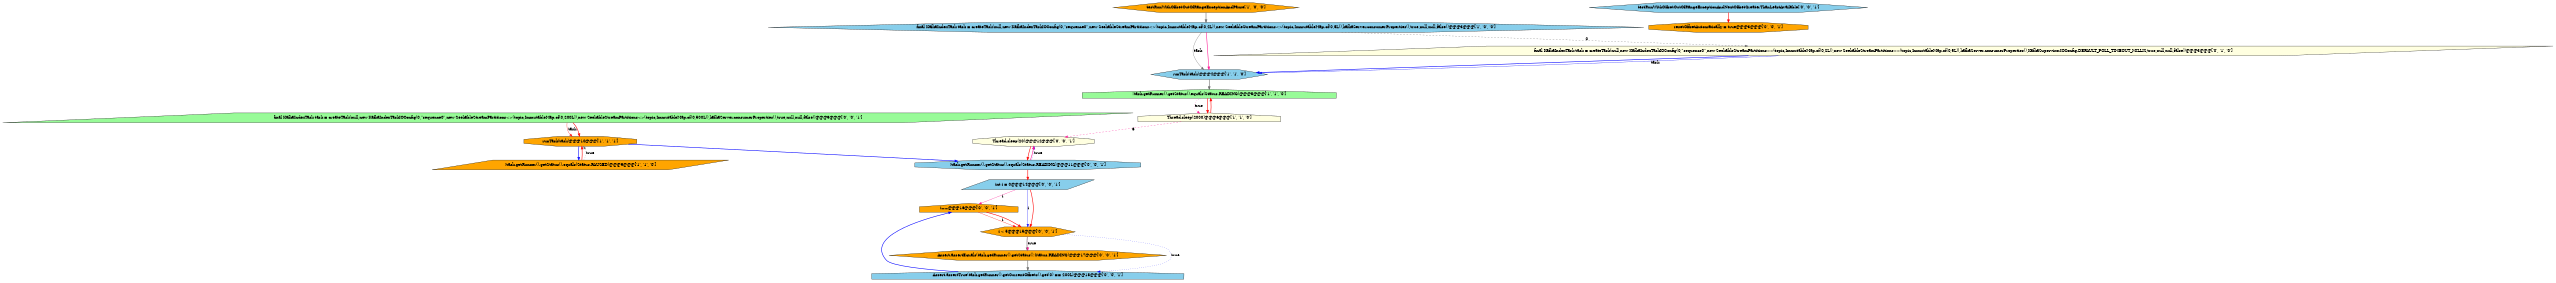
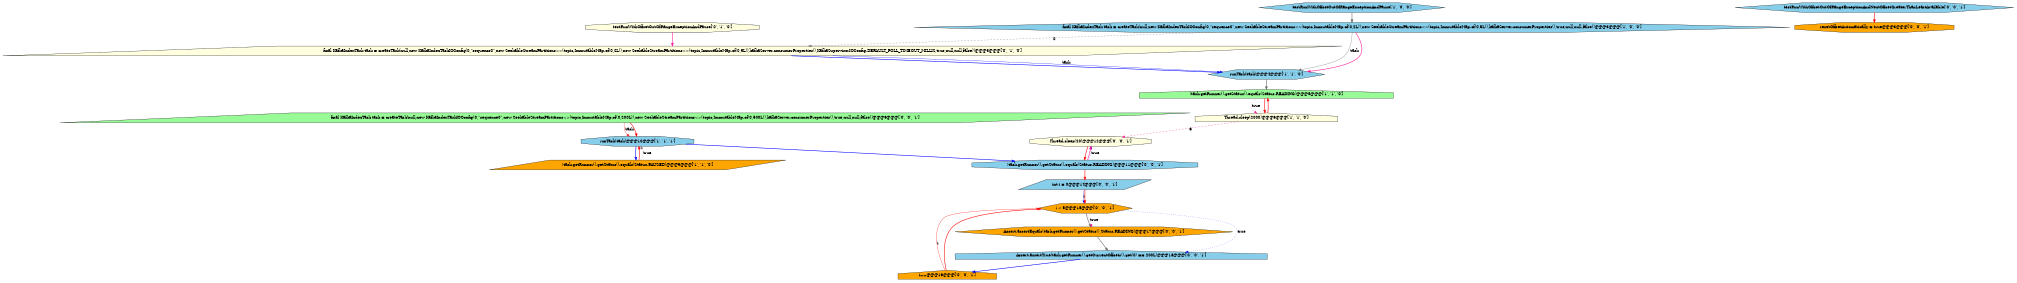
  digraph {
    node [fillcolor=orange shape=hexagon style=filled]
    edge [color=red style=bold]
    n1 [fillcolor=skyblue label="final KafkaIndexTask task = createTask(null,new KafkaIndexTaskIOConfig(0,\"sequence0\",new SeekableStreamPartitions<>(topic,ImmutableMap.of(0,2L)),new SeekableStreamPartitions<>(topic,ImmutableMap.of(0,5L)),kafkaServer.consumerProperties(),true,null,null,false))@@@3@@@['1', '0', '0']"]
    n2 [fillcolor=skyblue label="runTask(task)@@@4@@@['1', '1', '0']"]
    n3 [fillcolor=lightyellow label="final KafkaIndexTask task = createTask(null,new KafkaIndexTaskIOConfig(0,\"sequence0\",new SeekableStreamPartitions<>(topic,ImmutableMap.of(0,2L)),new SeekableStreamPartitions<>(topic,ImmutableMap.of(0,5L)),kafkaServer.consumerProperties(),KafkaSupervisorIOConfig.DEFAULT_POLL_TIMEOUT_MILLIS,true,null,null,false))@@@3@@@['0', '1', '0']" shape=parallelogram]
    n4 [fillcolor=palegreen label="!task.getRunner().getStatus().equals(Status.READING)@@@5@@@['1', '1', '0']" shape=house]
    n5 [fillcolor=skyblue label="testRunWithOffsetOutOfRangeExceptionAndNextOffsetGreaterThanLeastAvailable['0', '0', '1']"]
    n6 [label="resetOffsetAutomatically = true@@@3@@@['0', '0', '1']" shape=octagon]
    n7 [fillcolor=lightyellow label="Thread.sleep(2000)@@@6@@@['1', '1', '0']" shape=house]
-   n8 [label="testRunWithOffsetOutOfRangeExceptionAndPause['1', '0', '0']"]
+   n8 [fillcolor=skyblue label="testRunWithOffsetOutOfRangeExceptionAndPause['1', '0', '0']"]
    n9 [label="Assert.assertEquals(task.getRunner().getStatus(),Status.READING)@@@17@@@['0', '0', '1']"]
    n10 [fillcolor=skyblue label="Assert.assertTrue(task.getRunner().getCurrentOffsets().get(0) == 200L)@@@18@@@['0', '0', '1']" shape=house]
    n11 [label="i++@@@16@@@['0', '0', '1']" shape=house]
    n12 [label="!task.getRunner().getStatus().equals(Status.PAUSED)@@@9@@@['1', '1', '0']" shape=parallelogram]
-   n13 [label="runTask(task)@@@10@@@['1', '1', '1']" shape=octagon]
+   n13 [fillcolor=skyblue label="runTask(task)@@@10@@@['1', '1', '1']" shape=octagon]
    n14 [fillcolor=skyblue label="!task.getRunner().getStatus().equals(Status.READING)@@@11@@@['0', '0', '1']" shape=octagon]
    n15 [fillcolor=lightyellow label="Thread.sleep(20)@@@12@@@['0', '0', '1']" shape=octagon]
+   n16 [fillcolor=lightyellow label="testRunWithOffsetOutOfRangeExceptionAndPause['0', '1', '0']" shape=octagon]
    n17 [label="i < 5@@@15@@@['0', '0', '1']"]
    n18 [fillcolor=palegreen label="final KafkaIndexTask task = createTask(null,new KafkaIndexTaskIOConfig(0,\"sequence0\",new SeekableStreamPartitions<>(topic,ImmutableMap.of(0,200L)),new SeekableStreamPartitions<>(topic,ImmutableMap.of(0,500L)),kafkaServer.consumerProperties(),true,null,null,false))@@@9@@@['0', '0', '1']" shape=parallelogram]
    n19 [fillcolor=skyblue label="int i = 0@@@14@@@['0', '0', '1']" shape=parallelogram]
    n1 -> n2 [color=gray40 label=task style=solid]
    n1 -> n2 [color=deeppink]
    n1 -> n3 [color=gray40 label=0 style=dashed]
    n2 -> n4 [color=gray40]
    n3 -> n2 [color=blue]
    n3 -> n2 [color=blue label=task style=solid]
    n4 -> n7 [color=deeppink label=true style=dotted]
    n4 -> n7
    n5 -> n6
    n7 -> n4
    n7 -> n15 [color=deeppink label=6 style=dashed]
    n8 -> n1 [color=gray40]
    n9 -> n10 [color=gray40]
    n10 -> n11 [color=blue]
    n11 -> n17 [label=i style=solid]
    n11 -> n17
    n12 -> n13 [color=gray40 label=true style=dotted]
    n12 -> n13
    n13 -> n12 [color=blue]
    n13 -> n14 [color=blue]
    n14 -> n15 [color=blue label=true style=dotted]
    n14 -> n15 [color=deeppink]
    n14 -> n19
    n15 -> n14
+   n16 -> n3 [color=deeppink]
    n17 -> n9 [color=gray40]
    n17 -> n9 [color=deeppink label=true style=dotted]
    n17 -> n10 [color=blue label=true style=dotted]
    n18 -> n13 [label=task style=solid]
    n18 -> n13
-   n19 -> n11 [color=deeppink label=i style=solid]
    n19 -> n17 [color=blue label=i style=solid]
    n19 -> n17
  }
